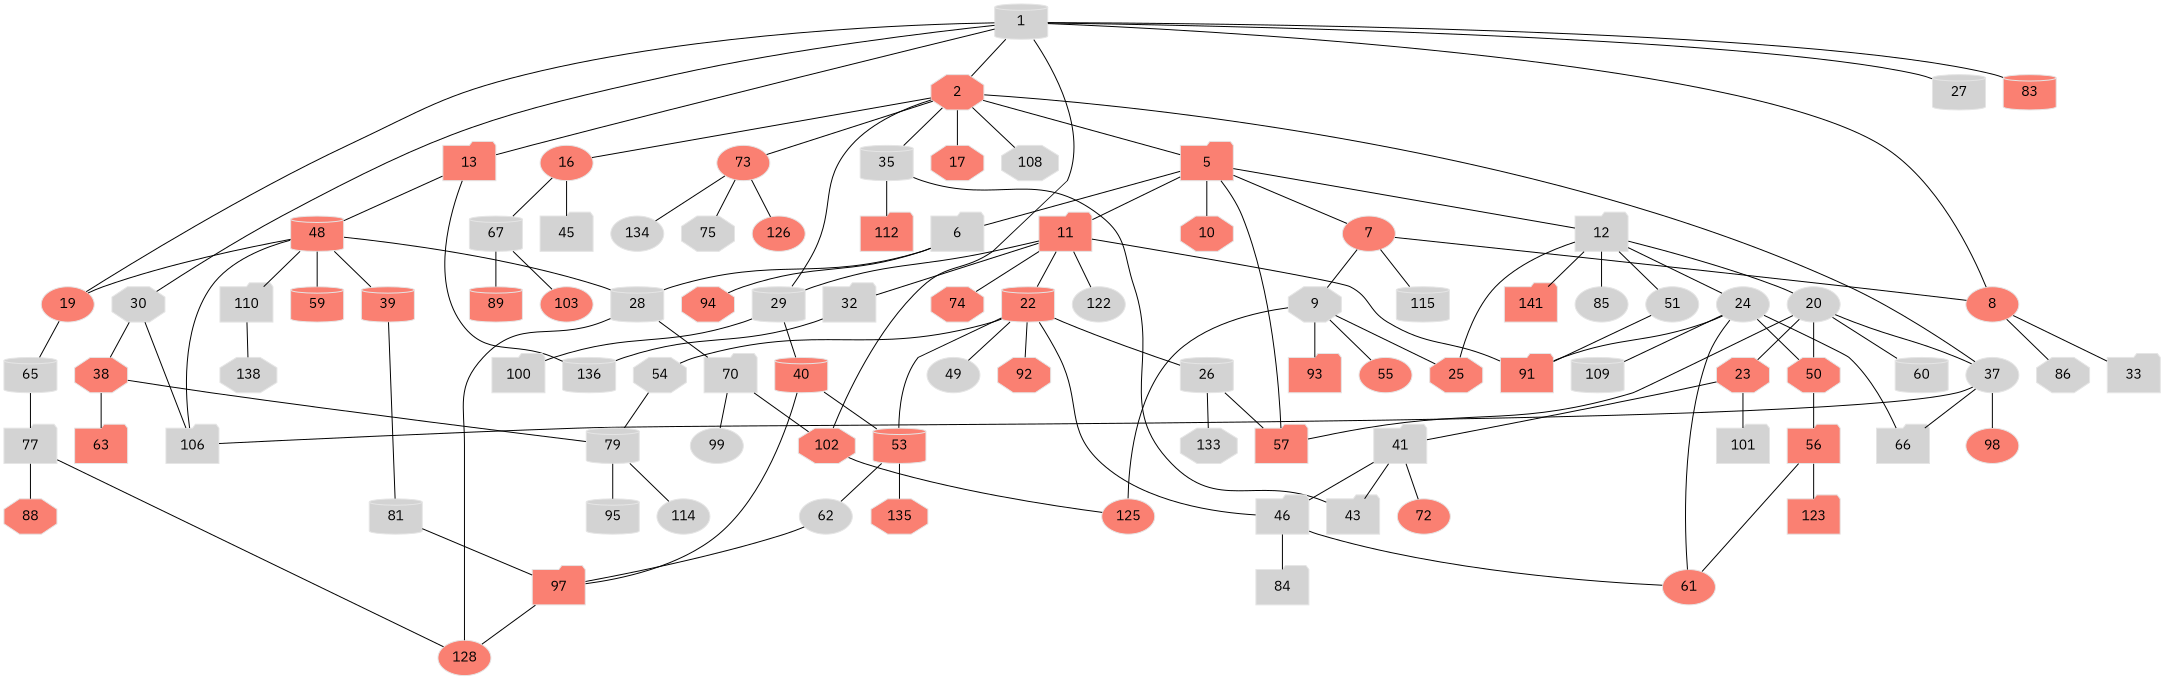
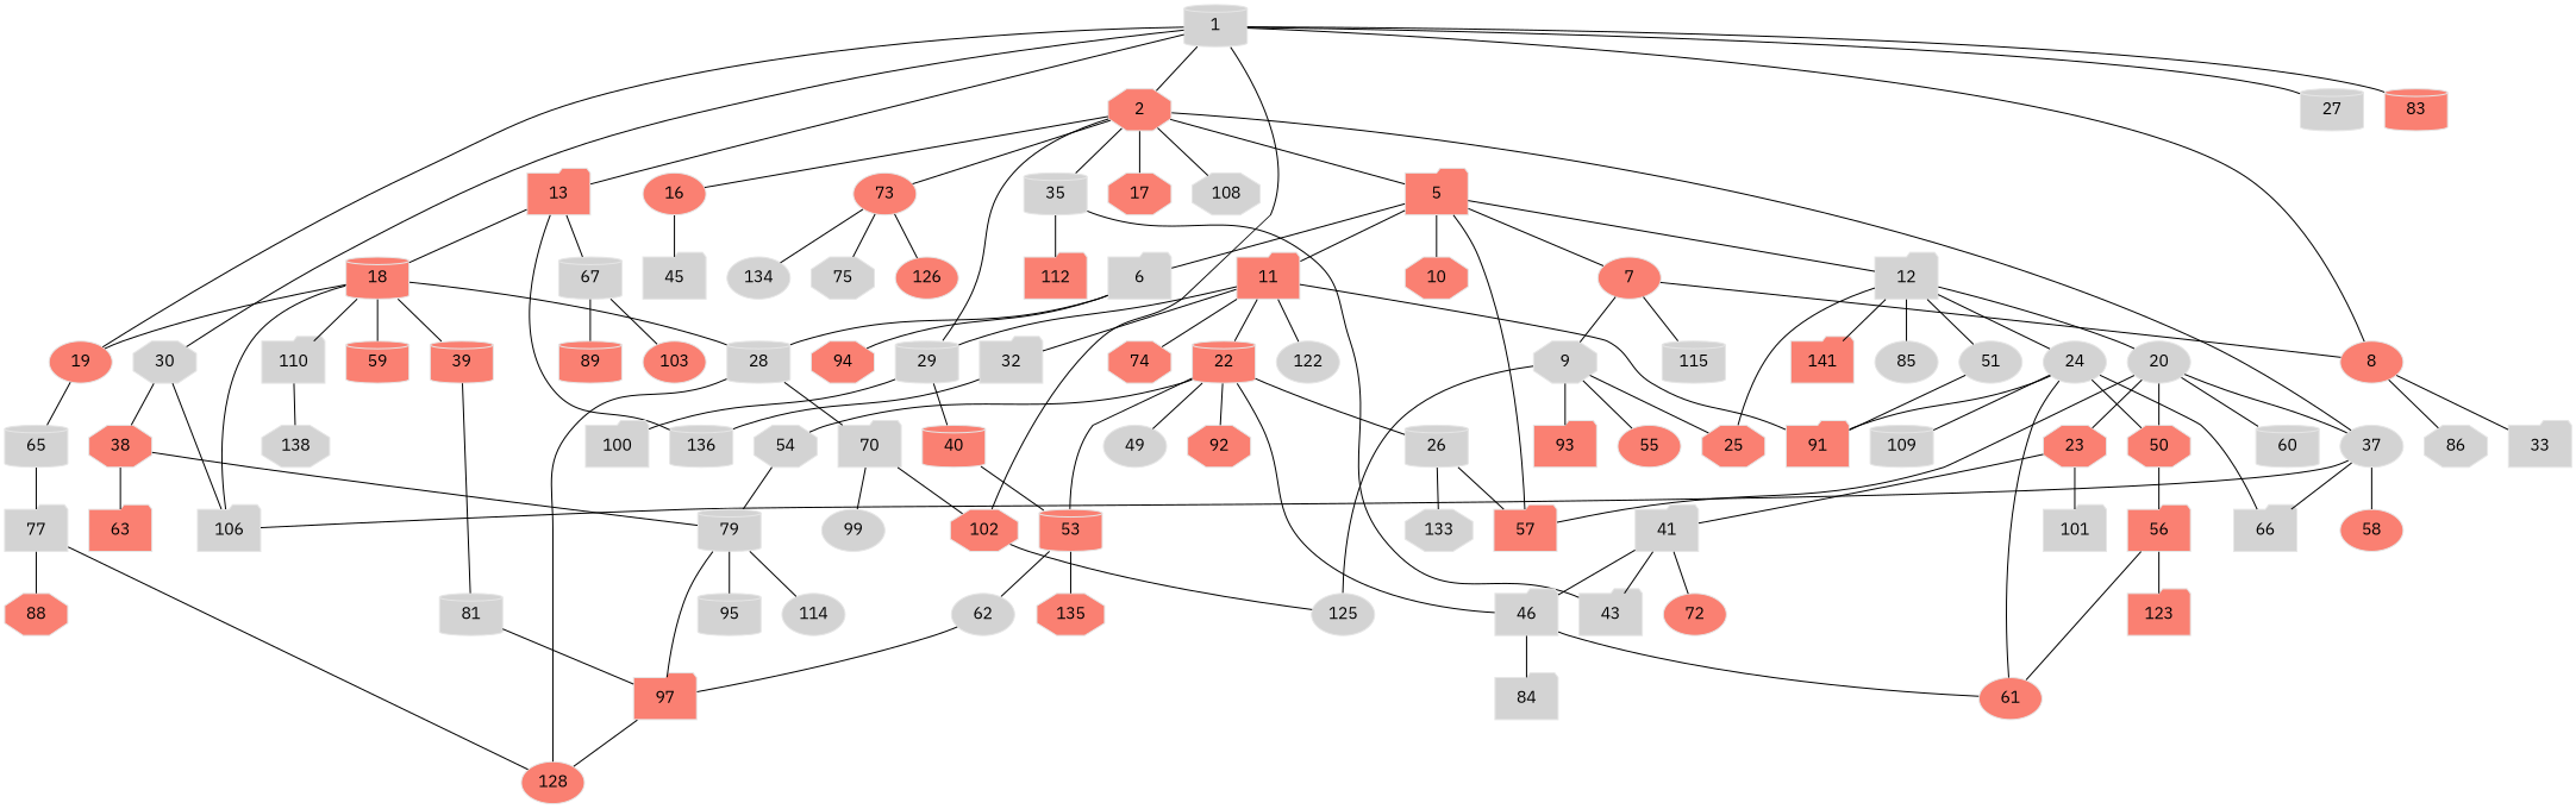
  graph {
    fontname="IBM Plex Sans"
    node [color=gray90 fillcolor=lightgrey fontname="IBM Plex Sans" shape=folder style=filled]
    edge [fontname="IBM Plex Sans"]
    1 [shape=cylinder super="+4"]
    2 [fillcolor=salmon shape=octagon super="+3"]
    8 [fillcolor=salmon shape=ellipse]
    13 [fillcolor=salmon]
    19 [fillcolor=salmon shape=ellipse]
    27 [shape=cylinder super="+139"]
    30 [shape=octagon]
    83 [fillcolor=salmon shape=cylinder]
    102 [fillcolor=salmon shape=octagon super="+129"]
    5 [fillcolor=salmon super="+113"]
    16 [fillcolor=salmon shape=ellipse super="+31"]
    17 [fillcolor=salmon shape=octagon]
    29 [shape=cylinder super="+105"]
    35 [shape=cylinder super="+48"]
    37 [shape=ellipse super="+42"]
    73 [fillcolor=salmon shape=ellipse super="+121"]
    108 [shape=octagon]
    33 [super="+47"]
    86 [shape=octagon]
-   18 [fillcolor=salmon shape=cylinder super="+21" label=48]
+   18 [fillcolor=salmon shape=cylinder super="+21"]
    136 [shape=cylinder]
    65 [shape=cylinder]
    106 [super="+130"]
    38 [fillcolor=salmon shape=octagon super="+52"]
-   125 [fillcolor=salmon shape=ellipse]
+   125 [shape=ellipse]
    6
    7 [fillcolor=salmon shape=ellipse super="+90"]
    10 [fillcolor=salmon shape=octagon super="+34"]
    11 [fillcolor=salmon super="+14"]
    12 [super="+15"]
    57 [fillcolor=salmon super="+82"]
    45 [super="+119"]
    67 [shape=cylinder super="+71"]
    40 [fillcolor=salmon shape=cylinder]
    100
    43
    112 [fillcolor=salmon super="+127"]
    66
-   98 [fillcolor=salmon shape=ellipse]
+   98 [fillcolor=salmon shape=ellipse label=58]
    75 [shape=octagon super="+118"]
    126 [fillcolor=salmon shape=ellipse]
    134 [shape=ellipse]
    28 [shape=cylinder super="+124"]
    94 [fillcolor=salmon shape=octagon]
    9 [shape=octagon super="+36"]
    115 [shape=cylinder]
    22 [fillcolor=salmon shape=cylinder super="+137"]
    32 [super="+120"]
    74 [fillcolor=salmon shape=octagon]
    91 [fillcolor=salmon]
    122 [shape=ellipse super="+131"]
    25 [fillcolor=salmon shape=octagon]
    20 [shape=ellipse super="+44"]
    24 [shape=ellipse super="+104"]
    51 [shape=ellipse]
    85 [shape=ellipse]
    141 [fillcolor=salmon]
    70 [super="+116"]
    128 [fillcolor=salmon shape=ellipse]
    55 [fillcolor=salmon shape=ellipse super="+69"]
    93 [fillcolor=salmon]
    26 [shape=cylinder super="+58"]
    46 [super="+80"]
    49 [shape=ellipse]
    53 [fillcolor=salmon shape=cylinder super="+64"]
    54 [shape=octagon]
    92 [fillcolor=salmon shape=octagon]
    23 [fillcolor=salmon shape=octagon super="+117"]
    50 [fillcolor=salmon shape=octagon]
    60 [shape=cylinder super="+68"]
    61 [fillcolor=salmon shape=ellipse]
    109 [shape=cylinder]
    39 [fillcolor=salmon shape=cylinder super="+87"]
    59 [fillcolor=salmon shape=cylinder]
    110
    89 [fillcolor=salmon shape=cylinder]
    103 [fillcolor=salmon shape=ellipse super="+111"]
    81 [shape=cylinder]
    138 [shape=octagon]
    77 [super="+78"]
    41 [super="+140"]
    101
    56 [fillcolor=salmon super="+107"]
    133 [shape=octagon]
    84
    62 [shape=ellipse]
    135 [fillcolor=salmon shape=octagon]
    79 [shape=cylinder super="+96"]
    72 [fillcolor=salmon shape=ellipse super="+76"]
    99 [shape=ellipse]
    63 [fillcolor=salmon]
    97 [fillcolor=salmon super="+132"]
    95 [shape=cylinder]
    114 [shape=ellipse]
    123 [fillcolor=salmon]
    88 [fillcolor=salmon shape=octagon]
    1 -- 2
    1 -- 8
    1 -- 13
    1 -- 19
    1 -- 27
    1 -- 30
    1 -- 83
    1 -- 102
    2 -- 5
    2 -- 16
    2 -- 17
    2 -- 29
    2 -- 35
    2 -- 37
    2 -- 73
    2 -- 108
    8 -- 33
    8 -- 86
    13 -- 18
    13 -- 136
    19 -- 65
    30 -- 106
    30 -- 38
    102 -- 125
    5 -- 6
    5 -- 7
    5 -- 10
    5 -- 11
    5 -- 12
    5 -- 57
    16 -- 45
-   16 -- 67
+   13 -- 67
    29 -- 40
    29 -- 100
    35 -- 43
    35 -- 112
    37 -- 106
    37 -- 66
    37 -- 98
    73 -- 75
    73 -- 126
    73 -- 134
    18 -- 19
    18 -- 106
    18 -- 28
    18 -- 39
    18 -- 59
    18 -- 110
    65 -- 77
    38 -- 79
    38 -- 63
    6 -- 28
    6 -- 94
    7 -- 8
    7 -- 9
    7 -- 115
    11 -- 29
    11 -- 22
    11 -- 32
    11 -- 74
    11 -- 91
    11 -- 122
    12 -- 25
    12 -- 20
    12 -- 24
    12 -- 51
    12 -- 85
    12 -- 141
    67 -- 89
    67 -- 103
    40 -- 53
    28 -- 70
    28 -- 128
    9 -- 125
    9 -- 25
    9 -- 55 [weight=2]
    9 -- 93
    22 -- 26
    22 -- 46
    22 -- 49
    22 -- 53
    22 -- 54
    22 -- 92
    32 -- 136
    20 -- 37
    20 -- 57
    20 -- 23
    20 -- 50
    20 -- 60
    24 -- 66
    24 -- 91
    24 -- 50
    24 -- 61
    24 -- 109
    51 -- 91
    70 -- 102
    70 -- 99
    26 -- 57
    26 -- 133
    46 -- 61
    46 -- 84
    53 -- 62
    53 -- 135
    54 -- 79
    23 -- 41
    23 -- 101
    50 -- 56
    39 -- 81
    110 -- 138
    81 -- 97
    77 -- 128
    77 -- 88
    41 -- 43
    41 -- 46
    41 -- 72
    56 -- 61
    56 -- 123
    62 -- 97
-   40 -- 97
+   79 -- 97
    79 -- 95
    79 -- 114
    97 -- 128
  }
